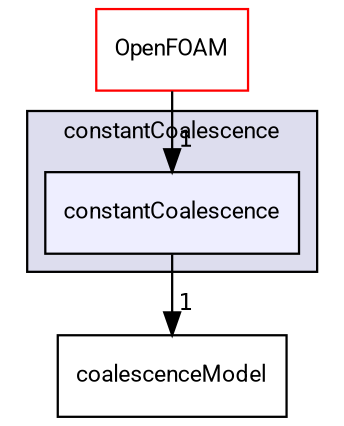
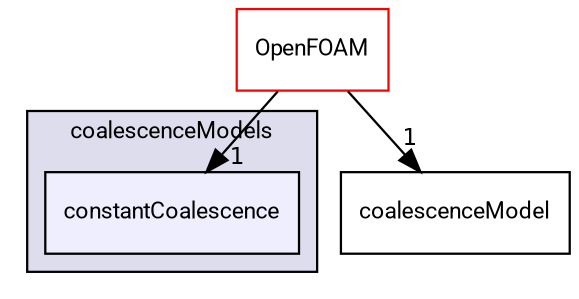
  digraph {
    compound=true
    fontname=Roboto
    node [fontname=Roboto fontsize=10 shape=box]
    edge [fontname=Roboto headlabel=1 labeldistance=1.5 labelfontname=Helvetica labelfontsize=10]
    n1 [fillcolor="#eeeeff" label=constantCoalescence pencolor=black style=filled]
    n2 [label=coalescenceModel]
    n3 [color=red label=OpenFOAM]
    subgraph cluster_1 {
      bgcolor="#ddddee"
      fontsize=10
-     label=constantCoalescence
+     label=coalescenceModels
      pencolor=black
      n1
    }
-   n1 -> n2
+   n3 -> n2
    n3 -> n1
  }
